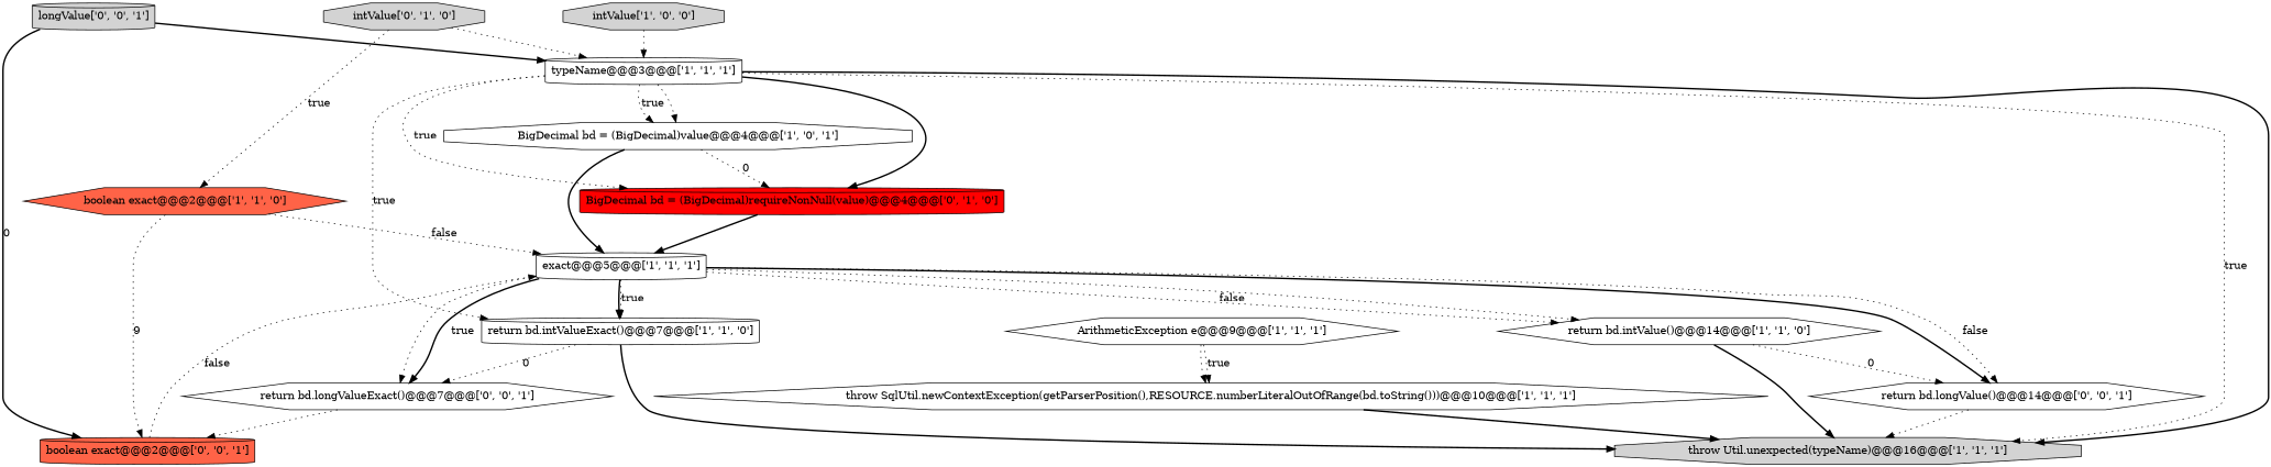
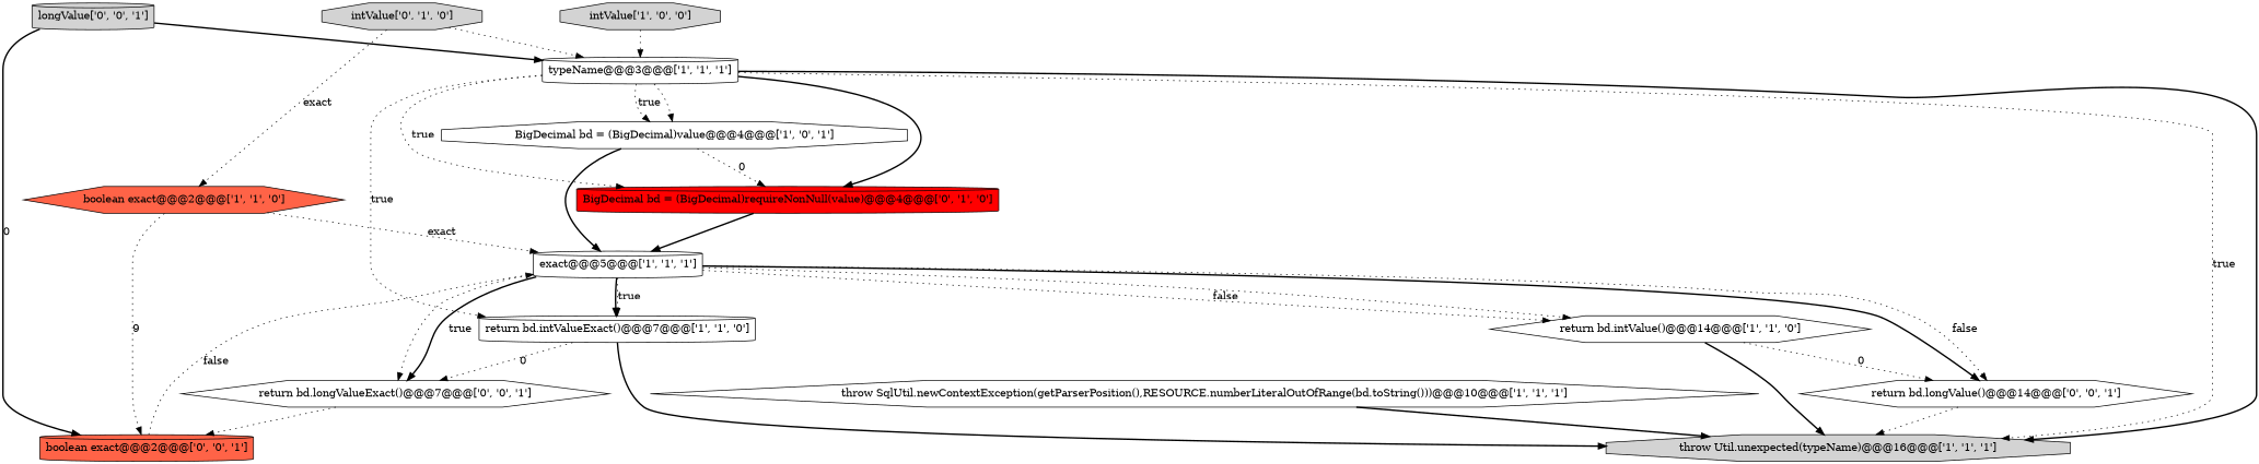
  digraph {
    node [fillcolor=white shape=cylinder style=filled]
    edge [style=dotted]
    n1 [fillcolor=red label="BigDecimal bd = (BigDecimal)requireNonNull(value)@@@4@@@['0', '1', '0']"]
    n2 [label="exact@@@5@@@['1', '1', '1']"]
    n3 [label="return bd.longValue()@@@14@@@['0', '0', '1']" shape=hexagon]
    n4 [label="return bd.intValue()@@@14@@@['1', '1', '0']" shape=hexagon]
    n5 [label="return bd.longValueExact()@@@7@@@['0', '0', '1']" shape=hexagon]
    n6 [label="return bd.intValueExact()@@@7@@@['1', '1', '0']"]
    n7 [fillcolor=tomato label="boolean exact@@@2@@@['1', '1', '0']" shape=hexagon]
    n8 [fillcolor=tomato label="boolean exact@@@2@@@['0', '0', '1']"]
    n9 [fillcolor=lightgray label="intValue['0', '1', '0']" shape=octagon]
    n10 [label="typeName@@@3@@@['1', '1', '1']"]
    n11 [fillcolor=lightgray label="throw Util.unexpected(typeName)@@@16@@@['1', '1', '1']" shape=octagon]
    n12 [label="BigDecimal bd = (BigDecimal)value@@@4@@@['1', '0', '1']" shape=octagon]
-   n13 [label="ArithmeticException e@@@9@@@['1', '1', '1']" shape=hexagon]
    n14 [label="throw SqlUtil.newContextException(getParserPosition(),RESOURCE.numberLiteralOutOfRange(bd.toString()))@@@10@@@['1', '1', '1']" shape=hexagon]
    n15 [fillcolor=lightgray label="longValue['0', '0', '1']"]
    n16 [fillcolor=lightgray label="intValue['1', '0', '0']" shape=octagon]
    n1 -> n2 [style=bold]
    n2 -> n3 [style=bold]
    n2 -> n3 [label=false]
    n2 -> n4 [label=false]
    n2 -> n4
    n2 -> n5 [label=true style=bold]
    n2 -> n5
    n2 -> n6 [style=bold]
    n2 -> n6 [label=true]
    n3 -> n11
    n4 -> n3 [label=0]
    n4 -> n11 [style=bold]
    n5 -> n8
    n6 -> n5 [label=0]
    n6 -> n11 [style=bold]
-   n7 -> n2 [label=false]
+   n7 -> n2 [label=exact]
    n7 -> n8 [label=9]
    n8 -> n2 [label=false]
-   n9 -> n7 [label=true]
+   n9 -> n7 [label=exact]
    n9 -> n10
    n10 -> n1 [label=true]
    n10 -> n1 [style=bold]
    n10 -> n6 [label=true]
    n10 -> n11 [label=true]
    n10 -> n11 [style=bold]
    n10 -> n12
    n10 -> n12 [label=true]
    n12 -> n1 [label=0]
    n12 -> n2 [style=bold]
-   n13 -> n14
-   n13 -> n14 [label=true]
    n14 -> n11 [style=bold]
    n15 -> n8 [label=0 style=bold]
    n15 -> n10 [style=bold]
    n16 -> n10
  }
